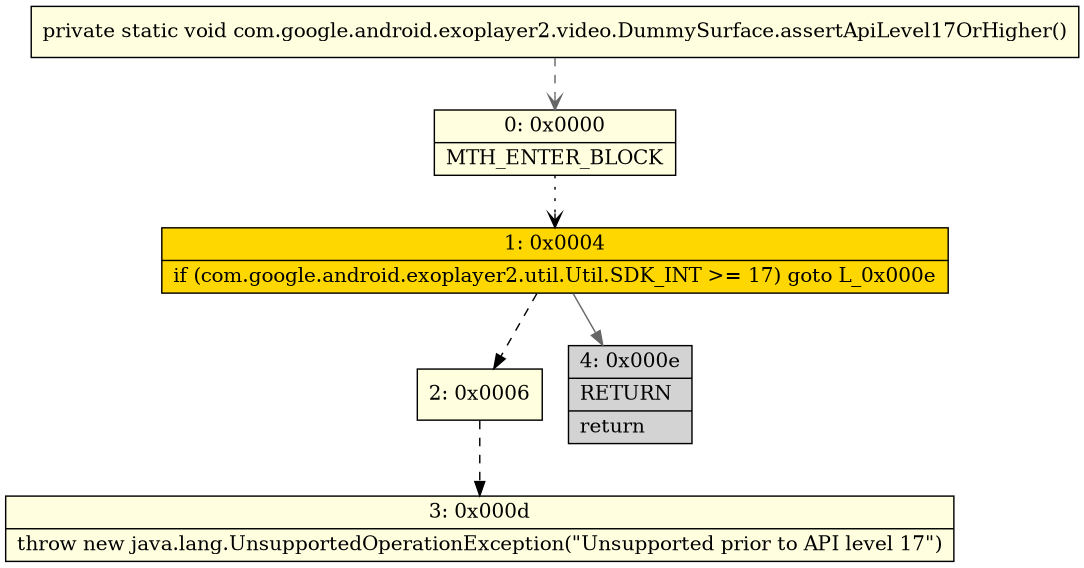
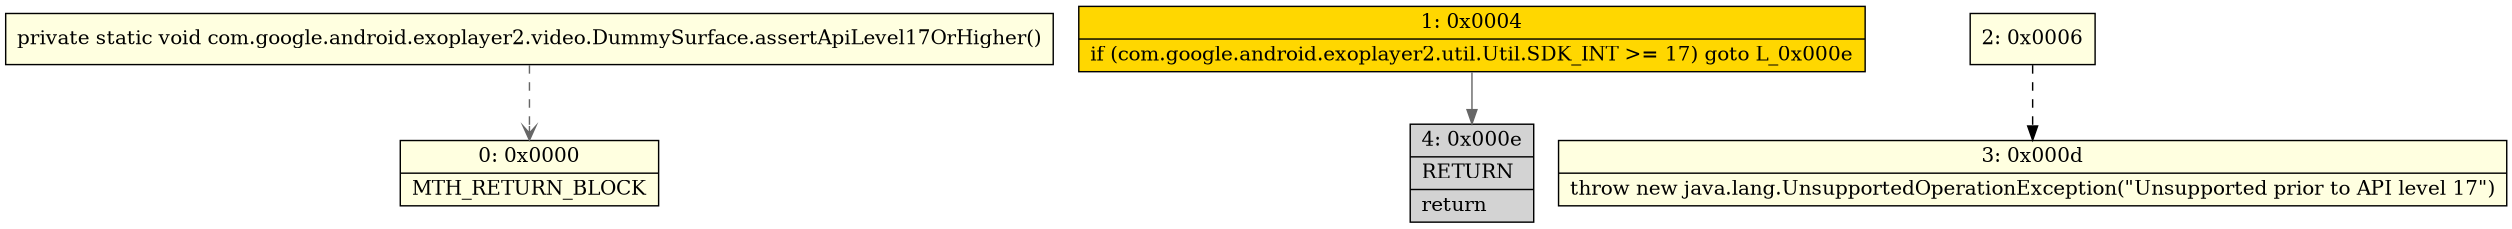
  digraph {
    node [fillcolor=lightyellow shape=record style=filled]
    edge [arrowhead=normal color=black style=dashed]
-   n1 [label="{0\:\ 0x0000|MTH_ENTER_BLOCK\l}"]
+   n1 [label="{0\:\ 0x0000|MTH_RETURN_BLOCK\l}"]
    n2 [fillcolor=gold label="{1\:\ 0x0004|if (com.google.android.exoplayer2.util.Util.SDK_INT \>= 17) goto L_0x000e\l}"]
    n3 [label="{2\:\ 0x0006}"]
    n4 [fillcolor=lightgrey label="{4\:\ 0x000e|RETURN\l|return\l}"]
    n5 [label="{3\:\ 0x000d|throw new java.lang.UnsupportedOperationException(\"Unsupported prior to API level 17\")\l}"]
    n6 [label="{private static void com.google.android.exoplayer2.video.DummySurface.assertApiLevel17OrHigher() }"]
-   n1 -> n2 [arrowhead=vee style=dotted]
-   n2 -> n3
    n2 -> n4 [color=gray40 style=solid]
    n3 -> n5
    n6 -> n1 [arrowhead=vee color=gray40]
  }
